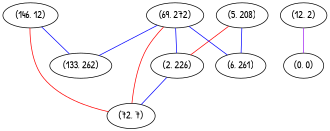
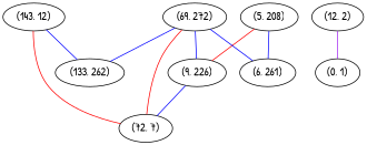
  graph {
    fontname="Patrick Hand"
    node [fontname="Patrick Hand"]
    edge [color=blue fontname="Patrick Hand" weight=3]
-   "(143, 12)" [label="(146, 12)"]
+   "(143, 12)"
    "(133, 262)"
    "(72, 7)"
    "(12, 2)"
-   "(0, 0)"
+   "(0, 0)" [label="(0, 1)"]
    "(5, 208)"
-   "(2, 226)"
+   "(2, 226)" [label="(9, 226)"]
    "(6, 261)"
    "(69, 272)"
    "(143, 12)" -- "(133, 262)" [weight=1]
    "(143, 12)" -- "(72, 7)" [color=red]
    "(12, 2)" -- "(0, 0)" [color=purple weight=4]
    "(5, 208)" -- "(2, 226)" [color=red weight=1]
    "(5, 208)" -- "(6, 261)" [weight=1]
    "(2, 226)" -- "(72, 7)"
    "(69, 272)" -- "(133, 262)"
    "(69, 272)" -- "(72, 7)" [color=red weight=1]
    "(69, 272)" -- "(2, 226)"
    "(69, 272)" -- "(6, 261)"
  }
